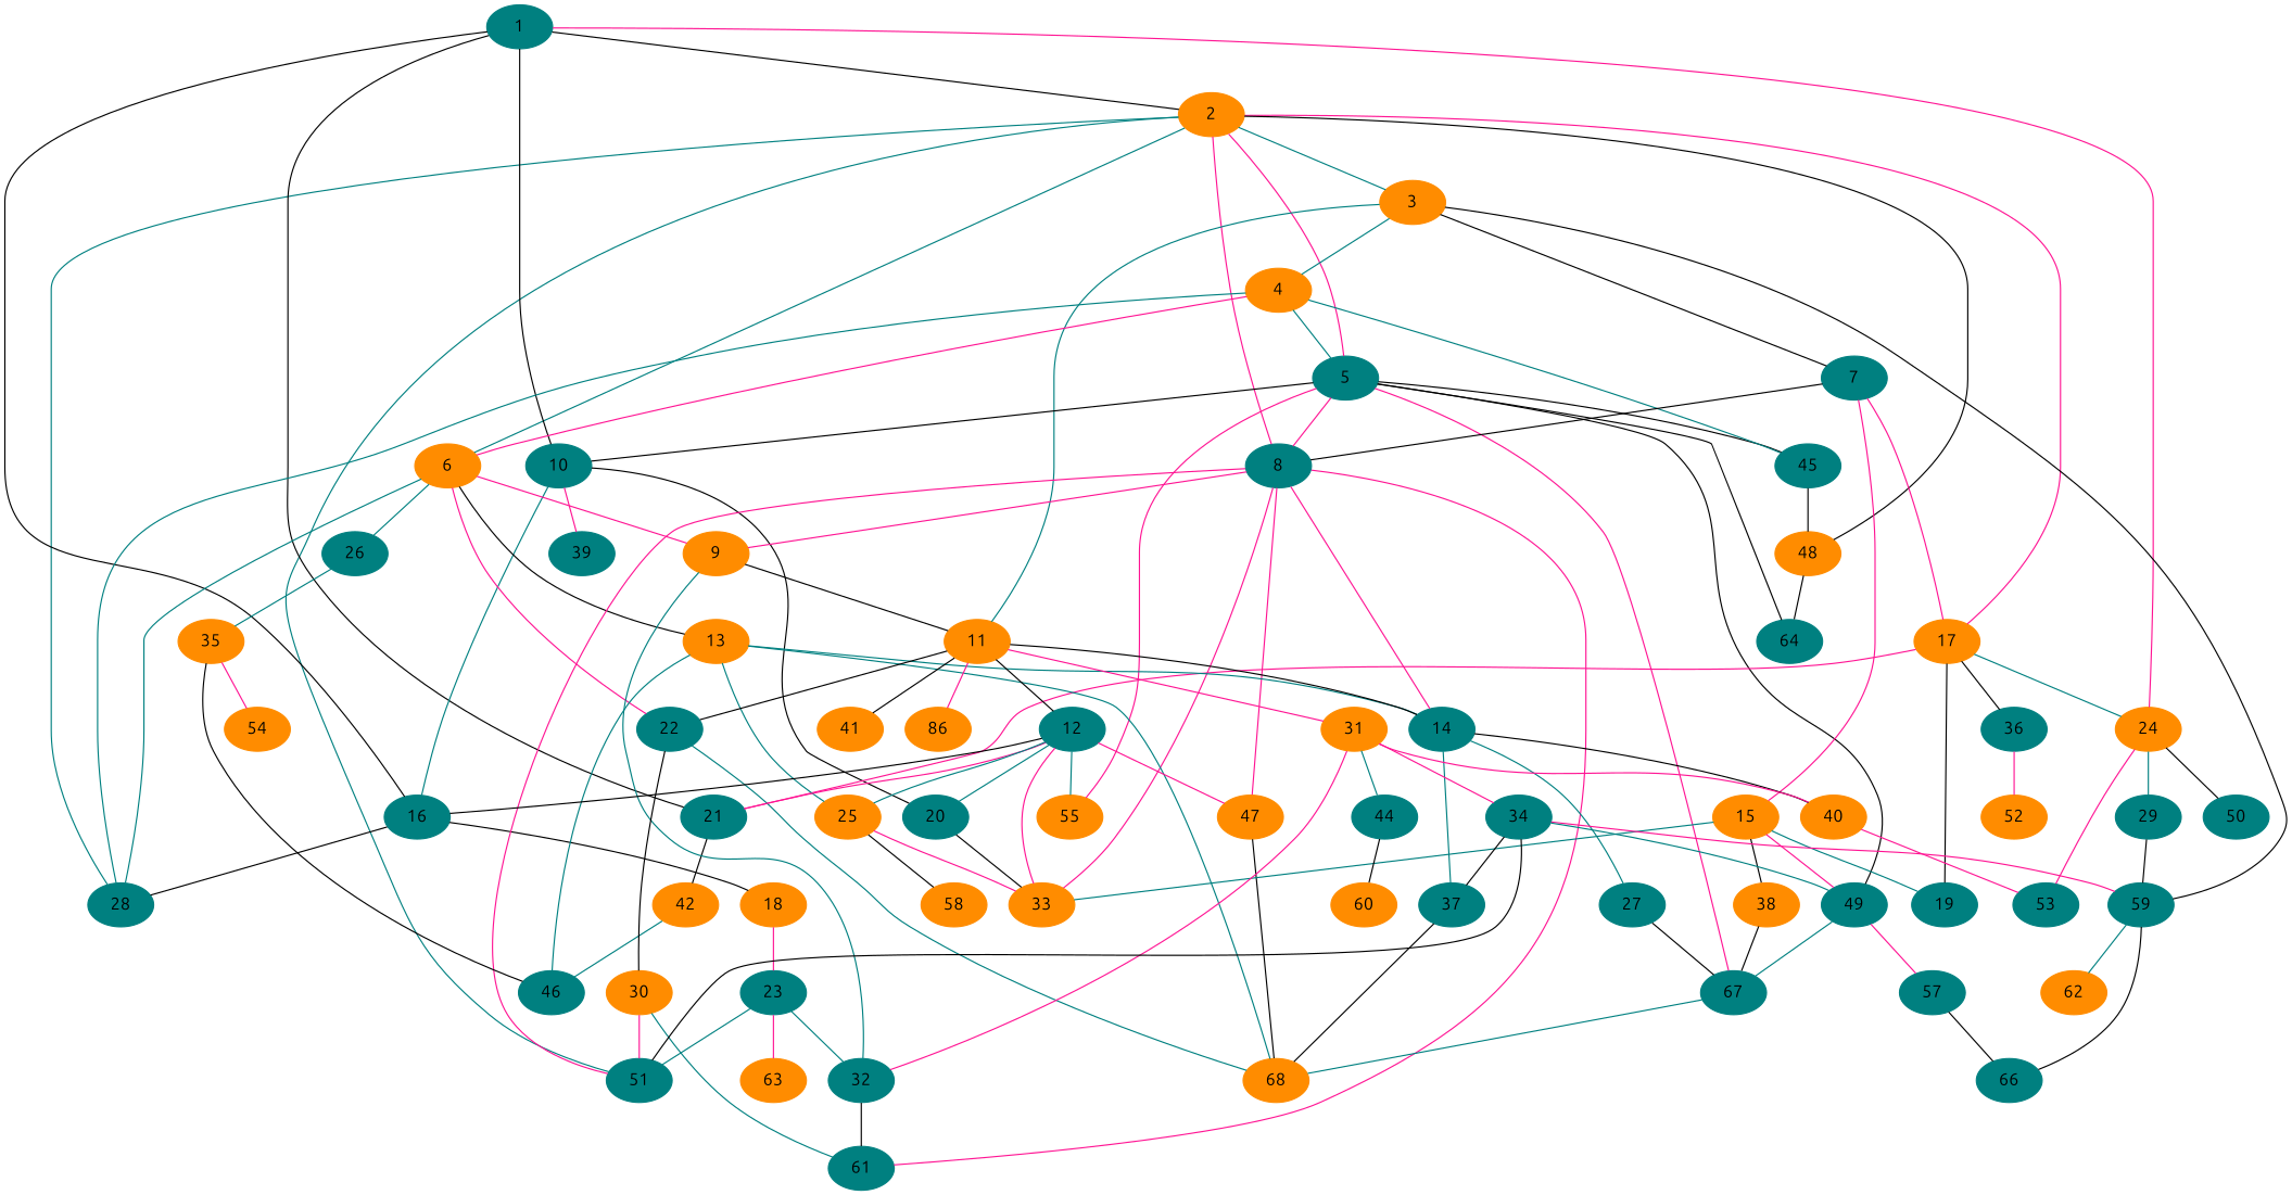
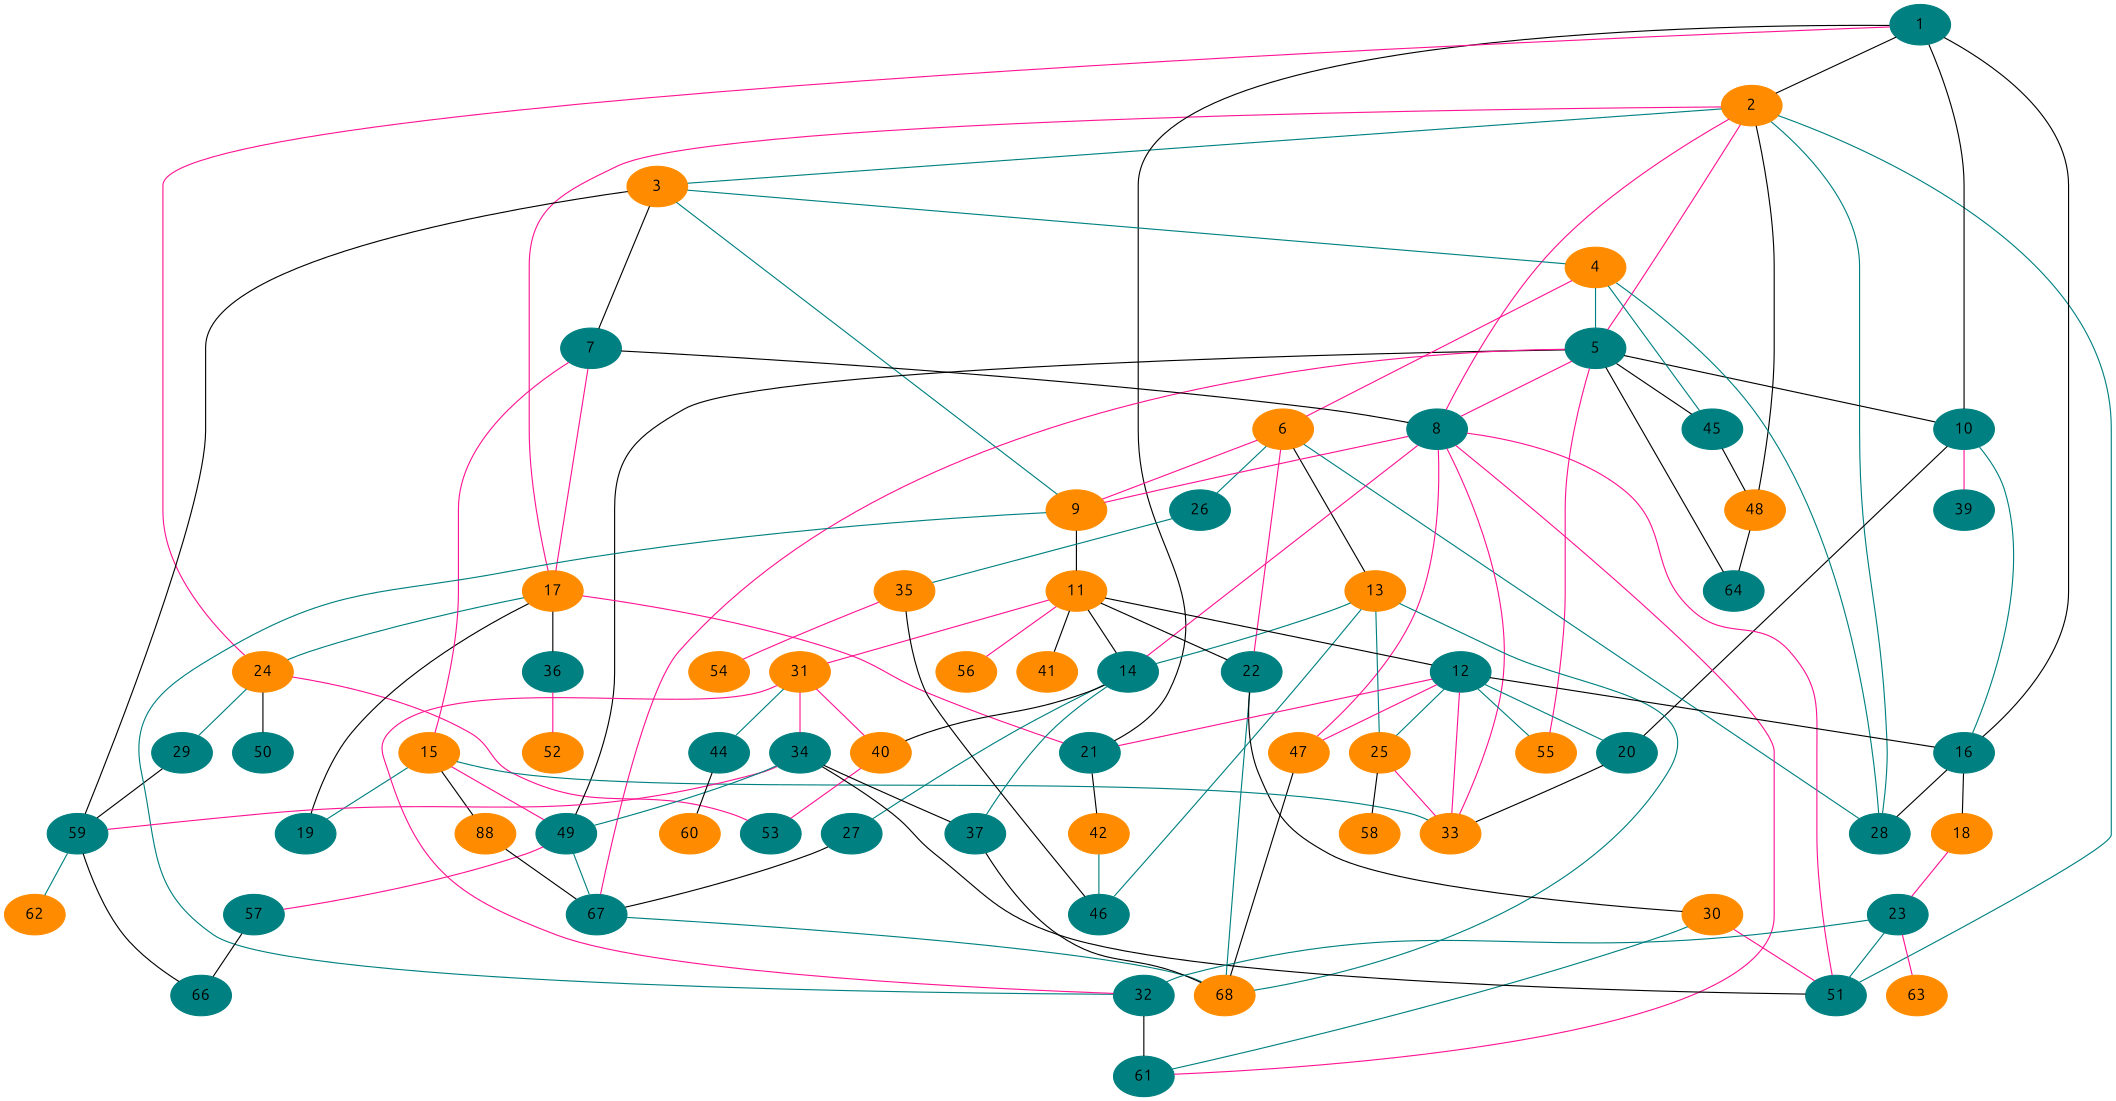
  graph {
    fontname=Ubuntu
    node [color=teal fontname=Ubuntu style=filled]
    edge [color=black fontname=Ubuntu weight=1.0]
    2 [color=darkorange]
    1
    10
    16
    21
    24 [color=darkorange]
    3 [color=darkorange]
    5
    6 [color=darkorange]
    8
    17 [color=darkorange]
    28
    48 [color=darkorange]
    51
    20
    39
    18 [color=darkorange]
    42 [color=darkorange]
    29
    50
    53
    4 [color=darkorange]
    7
    9 [color=darkorange]
    59
    45
    49
    55 [color=darkorange]
    64
    67
    13 [color=darkorange]
    22
    26
    14
    33 [color=darkorange]
    47 [color=darkorange]
    61
    19
    36
    15 [color=darkorange]
    11 [color=darkorange]
    32
    66
    62 [color=darkorange]
    57
    68 [color=darkorange]
    25 [color=darkorange]
    46
    30 [color=darkorange]
    35 [color=darkorange]
-   38 [color=darkorange]
+   38 [color=darkorange label=88]
    27
    37
    40 [color=darkorange]
    12
    31 [color=darkorange]
    41 [color=darkorange]
-   56 [color=darkorange label=86]
+   56 [color=darkorange]
    34
    44
    58 [color=darkorange]
    23
    52 [color=darkorange]
    63 [color=darkorange]
    54 [color=darkorange]
    60 [color=darkorange]
    2 -- 3 [color=teal]
    2 -- 5 [color=deeppink]
-   2 -- 6 [color=teal]
    2 -- 8 [color=deeppink]
    2 -- 17 [color=deeppink]
    2 -- 28 [color=teal]
    2 -- 48
    2 -- 51 [color=teal]
    1 -- 2
    1 -- 10 [weight=2.0]
    1 -- 16
    1 -- 21
    1 -- 24 [color=deeppink]
    10 -- 16 [color=teal weight=2.0]
    10 -- 20
    10 -- 39 [color=deeppink weight=2.0]
    16 -- 28
    16 -- 18
    21 -- 42
    24 -- 29 [color=teal]
    24 -- 50
    24 -- 53 [color=deeppink]
    3 -- 4 [color=teal]
    3 -- 7
-   3 -- 11 [color=teal]
+   3 -- 9 [color=teal]
    3 -- 59
    5 -- 10
    5 -- 8 [color=deeppink]
    5 -- 45
    5 -- 49
    5 -- 55 [color=deeppink]
    5 -- 64
    5 -- 67 [color=deeppink]
    6 -- 28 [color=teal]
    6 -- 9 [color=deeppink]
    6 -- 13
    6 -- 22 [color=deeppink]
    6 -- 26 [color=teal]
    8 -- 51 [color=deeppink]
    8 -- 9 [color=deeppink weight=2.0]
    8 -- 14 [color=deeppink weight=2.0]
    8 -- 33 [color=deeppink]
    8 -- 47 [color=deeppink]
    8 -- 61 [color=deeppink]
    17 -- 21 [color=deeppink]
    17 -- 24 [color=teal]
    17 -- 19
    17 -- 36
    48 -- 64
    20 -- 33
    18 -- 23 [color=deeppink]
    42 -- 46 [color=teal]
    29 -- 59
    4 -- 5 [color=teal]
    4 -- 6 [color=deeppink]
    4 -- 28 [color=teal]
    4 -- 45 [color=teal]
    7 -- 8
    7 -- 17 [color=deeppink weight=2.0]
    7 -- 15 [color=deeppink]
    9 -- 11
    9 -- 32 [color=teal]
    59 -- 66
    59 -- 62 [color=teal]
    45 -- 48
    49 -- 67 [color=teal]
    49 -- 57 [color=deeppink]
    67 -- 68 [color=teal]
    13 -- 14 [color=teal]
    13 -- 68 [color=teal]
    13 -- 25 [color=teal]
    13 -- 46 [color=teal]
    22 -- 68 [color=teal]
    22 -- 30
    26 -- 35 [color=teal]
    14 -- 27 [color=teal]
    14 -- 37 [color=teal]
    14 -- 40
    47 -- 68
    36 -- 52 [color=deeppink]
    15 -- 49 [color=deeppink]
    15 -- 33 [color=teal]
    15 -- 19 [color=teal]
    15 -- 38
    11 -- 22
    11 -- 14
    11 -- 12
    11 -- 31 [color=deeppink]
    11 -- 41
    11 -- 56 [color=deeppink]
    32 -- 61 [weight=3.0]
    57 -- 66
    25 -- 33 [color=deeppink]
    25 -- 58
    30 -- 51 [color=deeppink]
    30 -- 61 [color=teal]
    35 -- 46
    35 -- 54 [color=deeppink]
    38 -- 67 [weight=2.0]
    27 -- 67
    37 -- 68
    40 -- 53 [color=deeppink]
    12 -- 16 [weight=2.0]
    12 -- 21 [color=deeppink]
    12 -- 20 [color=teal weight=2.0]
    12 -- 55 [color=teal]
    12 -- 33 [color=deeppink]
    12 -- 47 [color=deeppink]
    12 -- 25 [color=teal]
    31 -- 32 [color=deeppink]
    31 -- 40 [color=deeppink]
    31 -- 34 [color=deeppink]
    31 -- 44 [color=teal]
    34 -- 51
    34 -- 59 [color=deeppink]
    34 -- 49 [color=teal]
    34 -- 37
    44 -- 60
    23 -- 51 [color=teal]
    23 -- 32 [color=teal]
    23 -- 63 [color=deeppink]
  }
